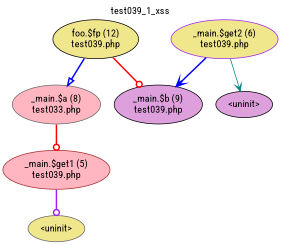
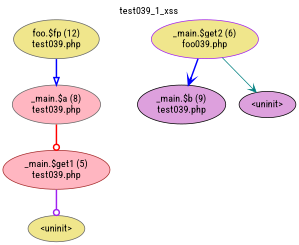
  digraph {
    fontname="Roboto Condensed"
    label=test039_1_xss
    labelloc=t
    node [color=gray40 fillcolor=khaki fontname="Roboto Condensed" shape=ellipse style=filled]
    edge [arrowhead=odot color=blue fontname="Roboto Condensed" style=bold]
-   n1 [color=black label="foo.$fp (12)\ntest039.php"]
-   n2 [fillcolor=lightpink label="_main.$a (8)\ntest033.php"]
+   n1 [label="foo.$fp (12)\ntest039.php"]
+   n2 [fillcolor=lightpink label="_main.$a (8)\ntest039.php"]
    n3 [color=black fillcolor=plum label="_main.$b (9)\ntest039.php"]
    n4 [color=brown fillcolor=lightpink label="_main.$get1 (5)\ntest039.php"]
    n5 [label="<uninit>"]
-   n6 [color=purple label="_main.$get2 (6)\ntest039.php"]
+   n6 [color=purple label="_main.$get2 (6)\nfoo039.php"]
    n7 [color=black fillcolor=plum label="<uninit>"]
    n1 -> n2 [arrowhead=onormal]
-   n1 -> n3 [color=red]
    n2 -> n4 [color=red]
    n4 -> n5 [color=purple]
    n6 -> n3 [arrowhead=vee]
    n6 -> n7 [arrowhead=vee color=teal style=solid]
  }
